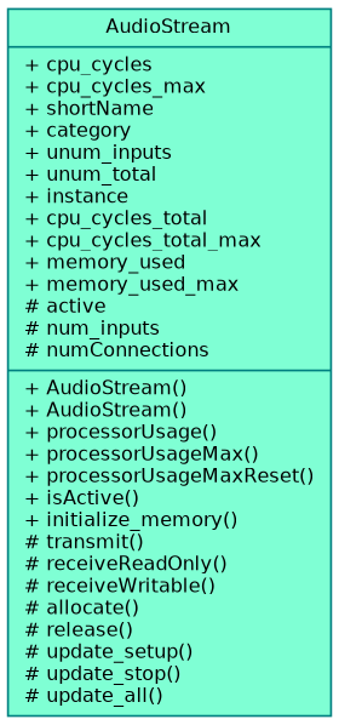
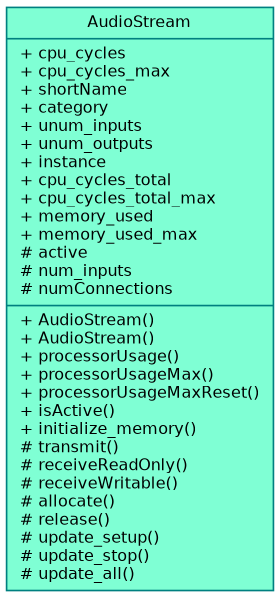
  digraph {
-   n1 [color=teal fillcolor=aquamarine fontcolor=black fontname=Helvetica fontsize=10 height=0.2 label="{AudioStream\n|+ cpu_cycles\l+ cpu_cycles_max\l+ shortName\l+ category\l+ unum_inputs\l+ unum_total\l+ instance\l+ cpu_cycles_total\l+ cpu_cycles_total_max\l+ memory_used\l+ memory_used_max\l# active\l# num_inputs\l# numConnections\l|+ AudioStream()\l+ AudioStream()\l+ processorUsage()\l+ processorUsageMax()\l+ processorUsageMaxReset()\l+ isActive()\l+ initialize_memory()\l# transmit()\l# receiveReadOnly()\l# receiveWritable()\l# allocate()\l# release()\l# update_setup()\l# update_stop()\l# update_all()\l}" shape=record style=filled width=0.4]
+   n1 [color=teal fillcolor=aquamarine fontcolor=black fontname=Helvetica fontsize=10 height=0.2 label="{AudioStream\n|+ cpu_cycles\l+ cpu_cycles_max\l+ shortName\l+ category\l+ unum_inputs\l+ unum_outputs\l+ instance\l+ cpu_cycles_total\l+ cpu_cycles_total_max\l+ memory_used\l+ memory_used_max\l# active\l# num_inputs\l# numConnections\l|+ AudioStream()\l+ AudioStream()\l+ processorUsage()\l+ processorUsageMax()\l+ processorUsageMaxReset()\l+ isActive()\l+ initialize_memory()\l# transmit()\l# receiveReadOnly()\l# receiveWritable()\l# allocate()\l# release()\l# update_setup()\l# update_stop()\l# update_all()\l}" shape=record style=filled width=0.4]
  }
